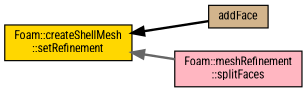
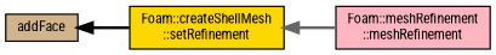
  digraph {
    fontname="Roboto Condensed"
    rankdir=LR
    node [color=black fontname="Roboto Condensed" fontsize=10 shape=record style=filled]
    edge [dir=back fontname="Roboto Condensed" fontsize=10 labelfontname=FreeSans labelfontsize=10 style=bold]
    n1 [fillcolor=tan fontcolor=black height=0.2 label=addFace width=0.4]
    n2 [fillcolor=gold height=0.2 label="Foam::createShellMesh\l::setRefinement" width=0.4]
-   n3 [fillcolor=lightpink height=0.2 label="Foam::meshRefinement\l::splitFaces" width=0.4]
-   n2 -> n1 [color=black]
+   n3 [fillcolor=lightpink height=0.2 label="Foam::meshRefinement\l::meshRefinement" width=0.4]
+   n1 -> n2 [color=black]
    n2 -> n3 [color=gray40]
  }
